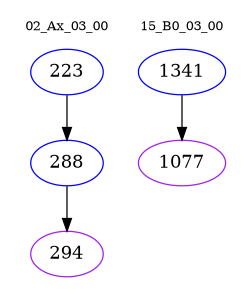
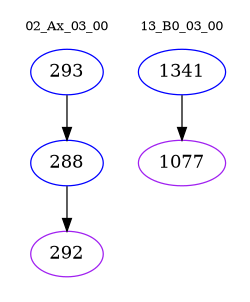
  digraph {
    node [color=blue]
    edge [color=black]
-   n1 [label=223]
+   n1 [label=293]
    n2 [label=288]
-   n3 [color=purple label=294]
+   n3 [color=purple label=292]
    n4 [label=1341]
    n5 [color=purple label=1077]
    subgraph cluster_1 {
      color=white
      fontsize=10
      label="02_Ax_03_00"
      n1
      n2
      n3
    }
    subgraph cluster_2 {
      color=white
      fontsize=10
-     label="15_B0_03_00"
+     label="13_B0_03_00"
      n4
      n5
    }
    n1 -> n2
    n2 -> n3
    n4 -> n5
  }
